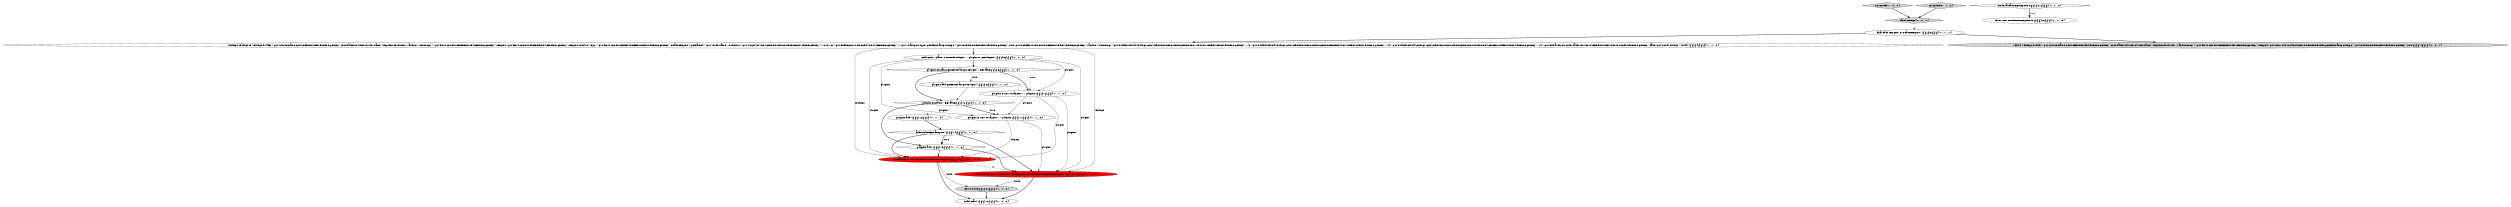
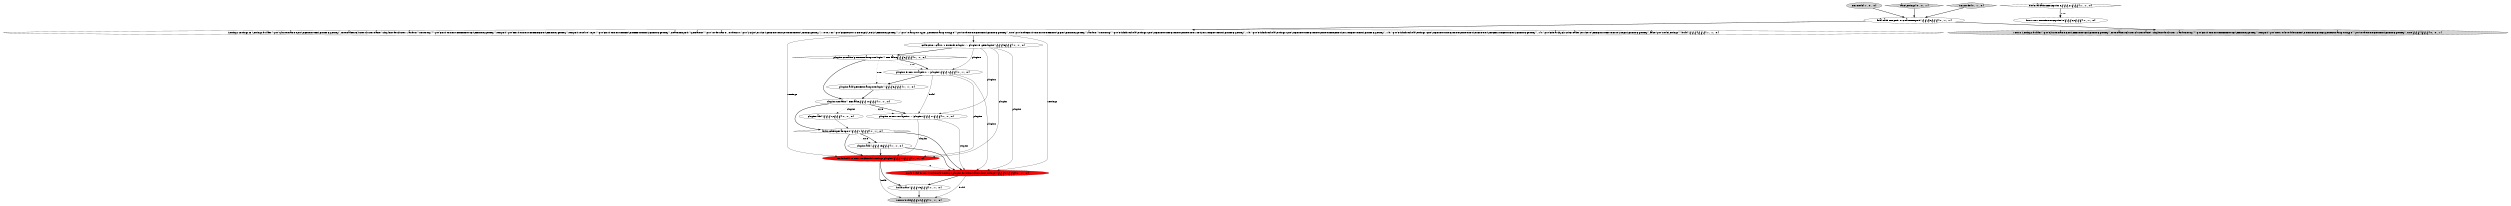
  digraph {
    node [fillcolor=white shape=ellipse style=filled]
    edge [style=bold]
    n1 [fillcolor=red label="Node build = new MockNode(settings,plugins)@@@17@@@['1', '0', '0']"]
    n2 [label="build.start()@@@19@@@['1', '1', '0']"]
    n3 [fillcolor=lightgray label="return build@@@24@@@['1', '1', '0']"]
    n4 [fillcolor=red label="Node build = new MockNode(settings,plugins,forbidPrivateIndexSettings())@@@17@@@['0', '1', '0']"]
    n5 [label="NodeValidationException e@@@21@@@['1', '1', '0']" shape=diamond]
    n6 [label="throw new RuntimeException(e)@@@22@@@['1', '1', '0']"]
-   n7 [fillcolor=lightgray label="newNode['1', '0', '0']" shape=diamond]
+   n7 [fillcolor=lightgray label="newNode['1', '0', '0']"]
    n8 [label="final Path tempDir = createTempDir()@@@3@@@['1', '1', '1']"]
    n9 [label="Settings settings = Settings.builder().put(ClusterName.CLUSTER_NAME_SETTING.getKey(),InternalTestCluster.clusterName(\"single-node-cluster\",random().nextLong())).put(Environment.PATH_HOME_SETTING.getKey(),tempDir).put(Environment.PATH_REPO_SETTING.getKey(),tempDir.resolve(\"repo\")).put(Environment.PATH_SHARED_DATA_SETTING.getKey(),createTempDir().getParent()).put(\"node.name\",\"node_s_0\").put(ScriptService.SCRIPT_MAX_COMPILATIONS_RATE.getKey(),\"1000/1m\").put(EsExecutors.PROCESSORS_SETTING.getKey(),1).put(\"transport.type\",getTestTransportType()).put(Node.NODE_DATA_SETTING.getKey(),true).put(NodeEnvironment.NODE_ID_SEED_SETTING.getKey(),random().nextLong()).put(DiskThresholdSettings.CLUSTER_ROUTING_ALLOCATION_LOW_DISK_WATERMARK_SETTING.getKey(),\"1b\").put(DiskThresholdSettings.CLUSTER_ROUTING_ALLOCATION_HIGH_DISK_WATERMARK_SETTING.getKey(),\"1b\").put(DiskThresholdSettings.CLUSTER_ROUTING_ALLOCATION_DISK_FLOOD_STAGE_WATERMARK_SETTING.getKey(),\"1b\").put(HierarchyCircuitBreakerService.USE_REAL_MEMORY_USAGE_SETTING.getKey(),false).put(nodeSettings()).build()@@@4@@@['1', '1', '0']"]
    n10 [fillcolor=lightgray label="return Settings.builder().put(ClusterName.CLUSTER_NAME_SETTING.getKey(),InternalTestCluster.clusterName(\"single-node-cluster\",randomLong())).put(Environment.PATH_HOME_SETTING.getKey(),tempDir).put(NetworkModule.TRANSPORT_TYPE_KEY,getTestTransportType()).put(Node.NODE_DATA_SETTING.getKey(),true)@@@4@@@['0', '0', '1']"]
    n11 [label="Collection<Class<? extends Plugin>> plugins = getPlugins()@@@5@@@['1', '1', '0']"]
    n12 [label="plugins = new ArrayList<>(plugins)@@@11@@@['1', '1', '0']"]
    n13 [label="plugins.contains(getTestTransportPlugin()) == false@@@6@@@['1', '1', '0']" shape=diamond]
    n14 [label="plugins = new ArrayList<>(plugins)@@@7@@@['1', '1', '0']"]
    n15 [label="addMockHttpTransport()@@@14@@@['1', '1', '0']" shape=diamond]
-   n16 [label="plugins.add()@@@15@@@['1', '1', '0']" shape=diamond]
-   n17 [label="plugins.contains() == false@@@10@@@['1', '1', '0']" shape=diamond]
+   n16 [label="plugins.add()@@@15@@@['1', '1', '0']"]
+   n17 [label="plugins.contains() == false@@@10@@@['1', '1', '0']"]
    n18 [label="plugins.add()@@@12@@@['1', '1', '0']"]
    n19 [fillcolor=lightgray label="baseSettings['0', '0', '1']" shape=diamond]
    n20 [fillcolor=lightgray label="newNode['0', '1', '0']" shape=diamond]
    n21 [label="plugins.add(getTestTransportPlugin())@@@8@@@['1', '1', '0']"]
    n1 -> n2
    n1 -> n3 [label=build style=solid]
    n1 -> n4 [label=0 style=dashed]
-   n3 -> n2
+   n2 -> n3
    n4 -> n2
    n4 -> n3 [label=build style=solid]
    n5 -> n6
    n5 -> n6 [label=true style=dotted]
-   n7 -> n19
+   n7 -> n8
    n8 -> n9
    n8 -> n10
    n9 -> n1 [label=settings style=solid]
    n9 -> n4 [label=settings style=solid]
    n9 -> n11
    n11 -> n1 [label=plugins style=solid]
    n11 -> n4 [label=plugins style=solid]
    n11 -> n12 [label=plugins style=solid]
    n11 -> n13
    n11 -> n14 [label=plugins style=solid]
    n12 -> n1 [label=plugins style=solid]
    n12 -> n4 [label=plugins style=solid]
    n13 -> n14 [label=true style=dotted]
    n13 -> n14
    n13 -> n17
    n13 -> n21 [label=true style=dotted]
    n14 -> n1 [label=plugins style=solid]
    n14 -> n4 [label=plugins style=solid]
-   n14 -> n12 [label=plugins style=solid]
+   n14 -> n12 [label=build style=solid]
+   n14 -> n21
    n15 -> n1
    n15 -> n4
    n15 -> n16 [label=true style=dotted]
    n15 -> n16
    n16 -> n1
    n16 -> n4
    n17 -> n12
    n17 -> n12 [label=true style=dotted]
-   n17 -> n16
+   n17 -> n15
    n17 -> n18 [label=plugins style=dotted]
-   n18 -> n15
-   n19 -> n8 [style=dotted]
-   n20 -> n19
-   n21 -> n17 [style=solid]
+   n18 -> n15 [style=solid]
+   n19 -> n8
+   n20 -> n8
+   n21 -> n17
  }
